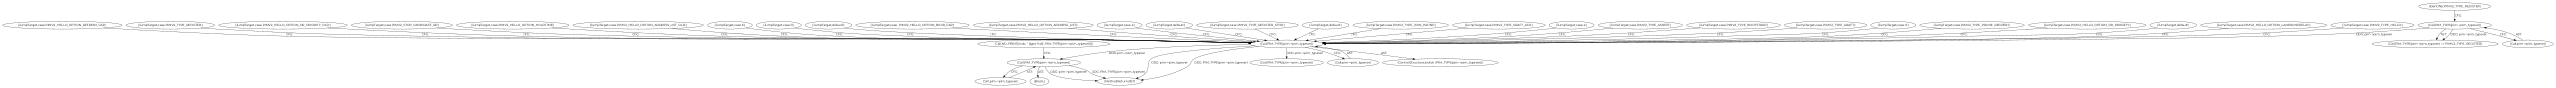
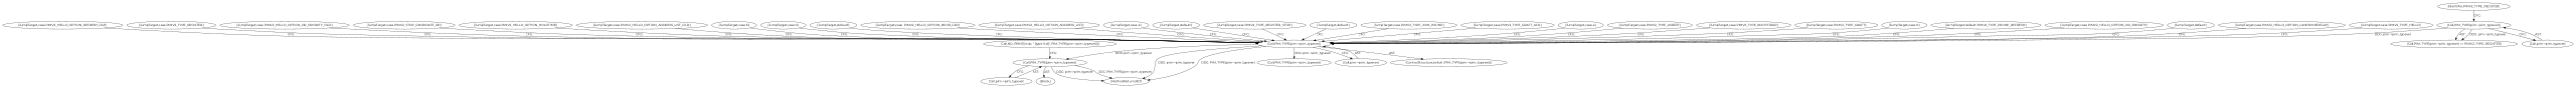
  digraph {
    fontname=Montserrat
    node [fontname=Montserrat]
    edge [fontname=Montserrat]
    n1 [label="(Call,PIM_TYPE(pim->pim_typever))"]
    n2 [label="(Call,pim->pim_typever)"]
    n3 [label="(Block,)"]
    n4 [label="(MethodReturn,RET)"]
    n5 [label="(Call,PIM_TYPE(pim->pim_typever))"]
    n6 [label="(Call,PIM_TYPE(pim->pim_typever))"]
    n7 [label="(Call,pim->pim_typever)"]
    n8 [label="(ControlStructure,switch (PIM_TYPE(pim->pim_typever)))"]
    n9 [label="(Call,PIM_TYPE(pim->pim_typever))"]
    n10 [label="(Call,PIM_TYPE(pim->pim_typever) == PIMV2_TYPE_REGISTER)"]
    n11 [label="(Call,pim->pim_typever)"]
    n12 [label="(JumpTarget,case PIMV2_HELLO_OPTION_REFRESH_CAP:)"]
    n13 [label="(Identifier,PIMV2_TYPE_REGISTER)"]
    n14 [label="(JumpTarget,case PIMV2_TYPE_REGISTER:)"]
    n15 [label="(JumpTarget,case PIMV2_HELLO_OPTION_DR_PRIORITY_OLD:)"]
    n16 [label="(JumpTarget,case PIMV2_STOP_CANDIDATE_RP:)"]
    n17 [label="(JumpTarget,case PIMV2_HELLO_OPTION_HOLDTIME:)"]
    n18 [label="(JumpTarget,case PIMV2_HELLO_OPTION_ADDRESS_LIST_OLD:)"]
    n19 [label="(JumpTarget,case 6:)"]
    n20 [label="(Call,ND_PRINT((ndo, \" [type %d]\", PIM_TYPE(pim->pim_typever))))"]
    n21 [label="(JumpTarget,case 0:)"]
    n22 [label="(JumpTarget,default:)"]
    n23 [label="(JumpTarget,case  PIMV2_HELLO_OPTION_BIDIR_CAP:)"]
    n24 [label="(JumpTarget,case PIMV2_HELLO_OPTION_ADDRESS_LIST:)"]
    n25 [label="(JumpTarget,case 4:)"]
    n26 [label="(JumpTarget,default:)"]
    n27 [label="(JumpTarget,case PIMV2_TYPE_REGISTER_STOP:)"]
    n28 [label="(JumpTarget,default:)"]
    n29 [label="(JumpTarget,case PIMV2_TYPE_JOIN_PRUNE:)"]
    n30 [label="(JumpTarget,case PIMV2_TYPE_GRAFT_ACK:)"]
    n31 [label="(JumpTarget,case 4:)"]
    n32 [label="(JumpTarget,case PIMV2_TYPE_ASSERT:)"]
    n33 [label="(JumpTarget,case PIMV2_TYPE_BOOTSTRAP:)"]
    n34 [label="(JumpTarget,case PIMV2_TYPE_GRAFT:)"]
    n35 [label="(JumpTarget,case 0:)"]
-   n36 [label="(JumpTarget,case PIMV2_TYPE_PRUNE_REFRESH:)"]
+   n36 [label="(JumpTarget,default PIMV2_TYPE_PRUNE_REFRESH:)"]
    n37 [label="(JumpTarget,case PIMV2_HELLO_OPTION_DR_PRIORITY:)"]
    n38 [label="(JumpTarget,default:)"]
    n39 [label="(JumpTarget,case PIMV2_HELLO_OPTION_LANPRUNEDELAY:)"]
    n40 [label="(JumpTarget,case PIMV2_TYPE_HELLO:)"]
    n1 -> n2 [label="CFG: "]
    n1 -> n3 [label="AST: "]
    n1 -> n4 [label="DDG: pim->pim_typever"]
    n1 -> n4 [label="DDG: PIM_TYPE(pim->pim_typever)"]
    n2 -> n1 [label="AST: "]
    n5 -> n1 [label="DDG: pim->pim_typever"]
    n5 -> n4 [label="DDG: pim->pim_typever"]
    n5 -> n4 [label="DDG: PIM_TYPE(pim->pim_typever)"]
    n5 -> n6 [label="DDG: pim->pim_typever"]
    n5 -> n7 [label="CFG: "]
    n5 -> n8 [label="AST: "]
    n7 -> n5 [label="AST: "]
    n9 -> n5 [label="DDG: pim->pim_typever"]
    n9 -> n10 [label="AST: "]
    n9 -> n10 [label="DDG: pim->pim_typever"]
    n9 -> n11 [label="CFG: "]
    n11 -> n9 [label="AST: "]
    n12 -> n5 [label="CFG: "]
    n13 -> n9 [label="CFG: "]
    n14 -> n5 [label="CFG: "]
    n15 -> n5 [label="CFG: "]
    n16 -> n5 [label="CFG: "]
    n17 -> n5 [label="CFG: "]
    n18 -> n5 [label="CFG: "]
    n19 -> n5 [label="CFG: "]
    n20 -> n1 [label="CFG: "]
    n21 -> n5 [label="CFG: "]
    n22 -> n5 [label="CFG: "]
    n23 -> n5 [label="CFG: "]
    n24 -> n5 [label="CFG: "]
    n25 -> n5 [label="CFG: "]
    n26 -> n5 [label="CFG: "]
    n27 -> n5 [label="CFG: "]
    n28 -> n5 [label="CFG: "]
    n29 -> n5 [label="CFG: "]
    n30 -> n5 [label="CFG: "]
    n31 -> n5 [label="CFG: "]
    n32 -> n5 [label="CFG: "]
    n33 -> n5 [label="CFG: "]
    n34 -> n5 [label="CFG: "]
    n35 -> n5 [label="CFG: "]
    n36 -> n5 [label="CFG: "]
    n37 -> n5 [label="CFG: "]
    n38 -> n5 [label="CFG: "]
    n39 -> n5 [label="CFG: "]
    n40 -> n5 [label="CFG: "]
  }
